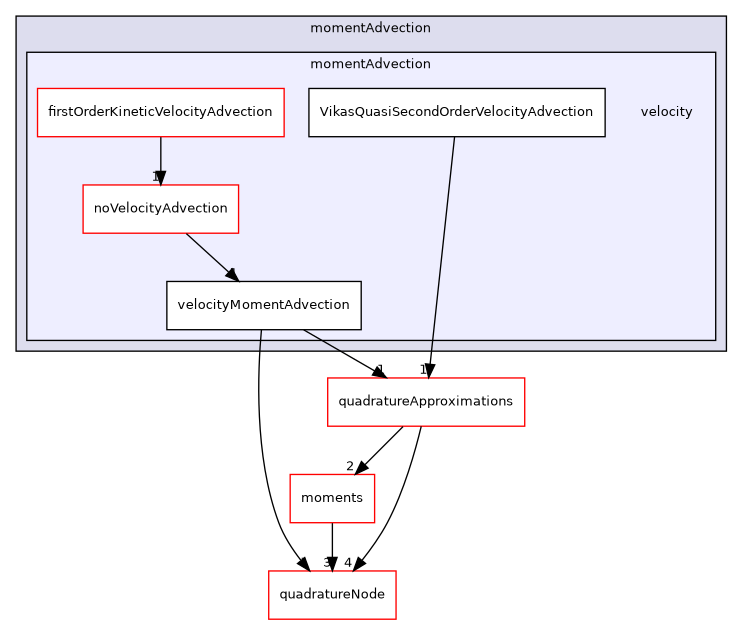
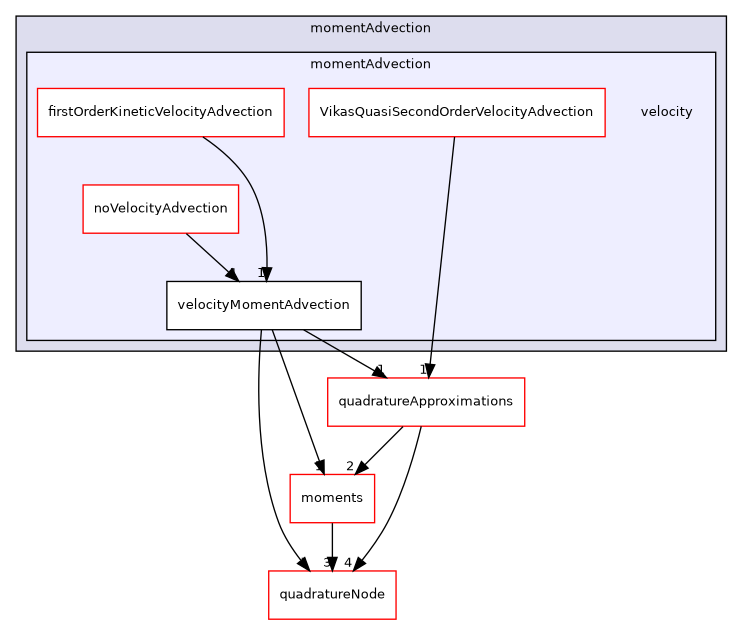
  digraph {
    compound=true
    node [fontname=Helvetica fontsize=10 shape=box color=red]
    edge [headlabel=1 labeldistance=1.5 labelfontname=Helvetica labelfontsize=10]
    n1 [label=velocity shape=plaintext color=""]
    n2 [fillcolor=white label=firstOrderKineticVelocityAdvection style=filled]
    n3 [fillcolor=white label=noVelocityAdvection style=filled]
    n4 [color=black fillcolor=white label=velocityMomentAdvection style=filled]
-   n5 [color=black fillcolor=white label=VikasQuasiSecondOrderVelocityAdvection style=filled]
+   n5 [fillcolor=white label=VikasQuasiSecondOrderVelocityAdvection style=filled]
    n6 [label=moments]
    n7 [label=quadratureApproximations]
    n8 [label=quadratureNode]
    subgraph cluster_1 {
      bgcolor="#ddddee"
      fontname=Helvetica
      fontsize=10
      label=momentAdvection
      pencolor=black
      subgraph cluster_2 {
        bgcolor="#eeeeff"
        fontname=Helvetica
        fontsize=10
        label=momentAdvection
        pencolor=black
        n1
        n2
        n3
        n4
        n5
      }
    }
-   n2 -> n3
+   n2 -> n4
    n3 -> n4
+   n4 -> n6
    n4 -> n7
    n4 -> n8
    n5 -> n7
    n6 -> n8 [headlabel=3]
    n7 -> n6 [headlabel=2]
    n7 -> n8 [headlabel=4]
  }
